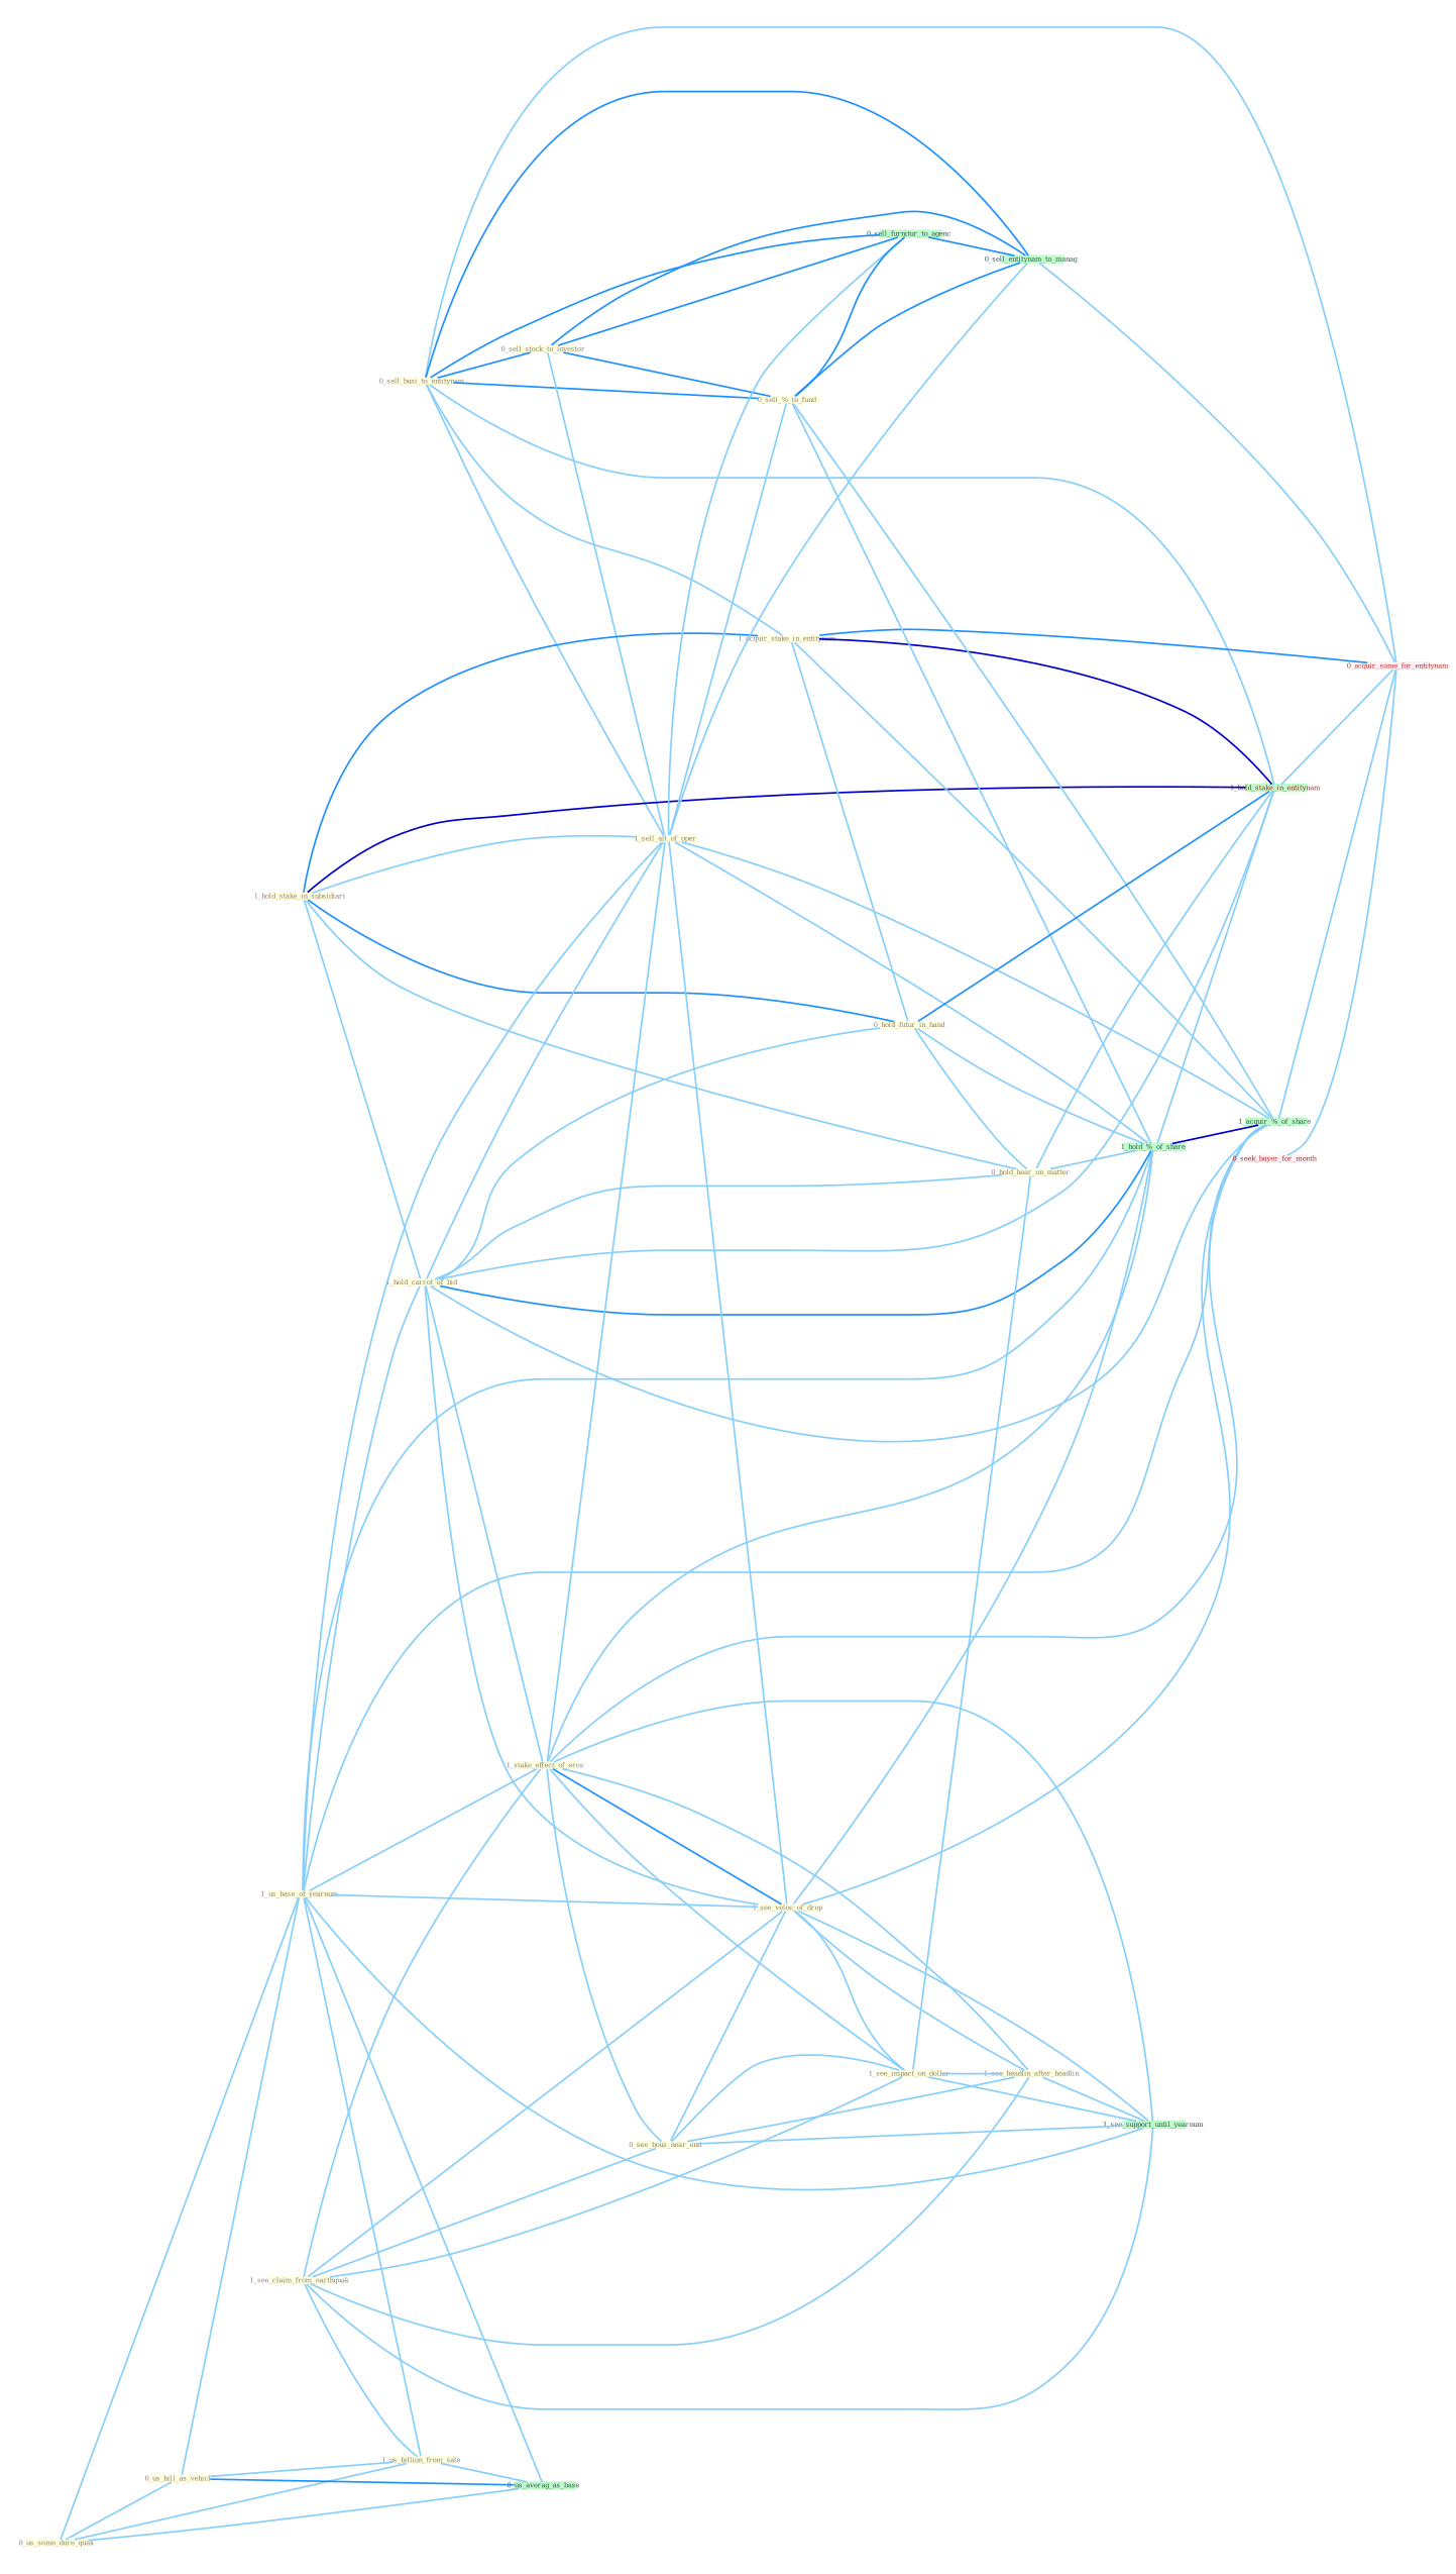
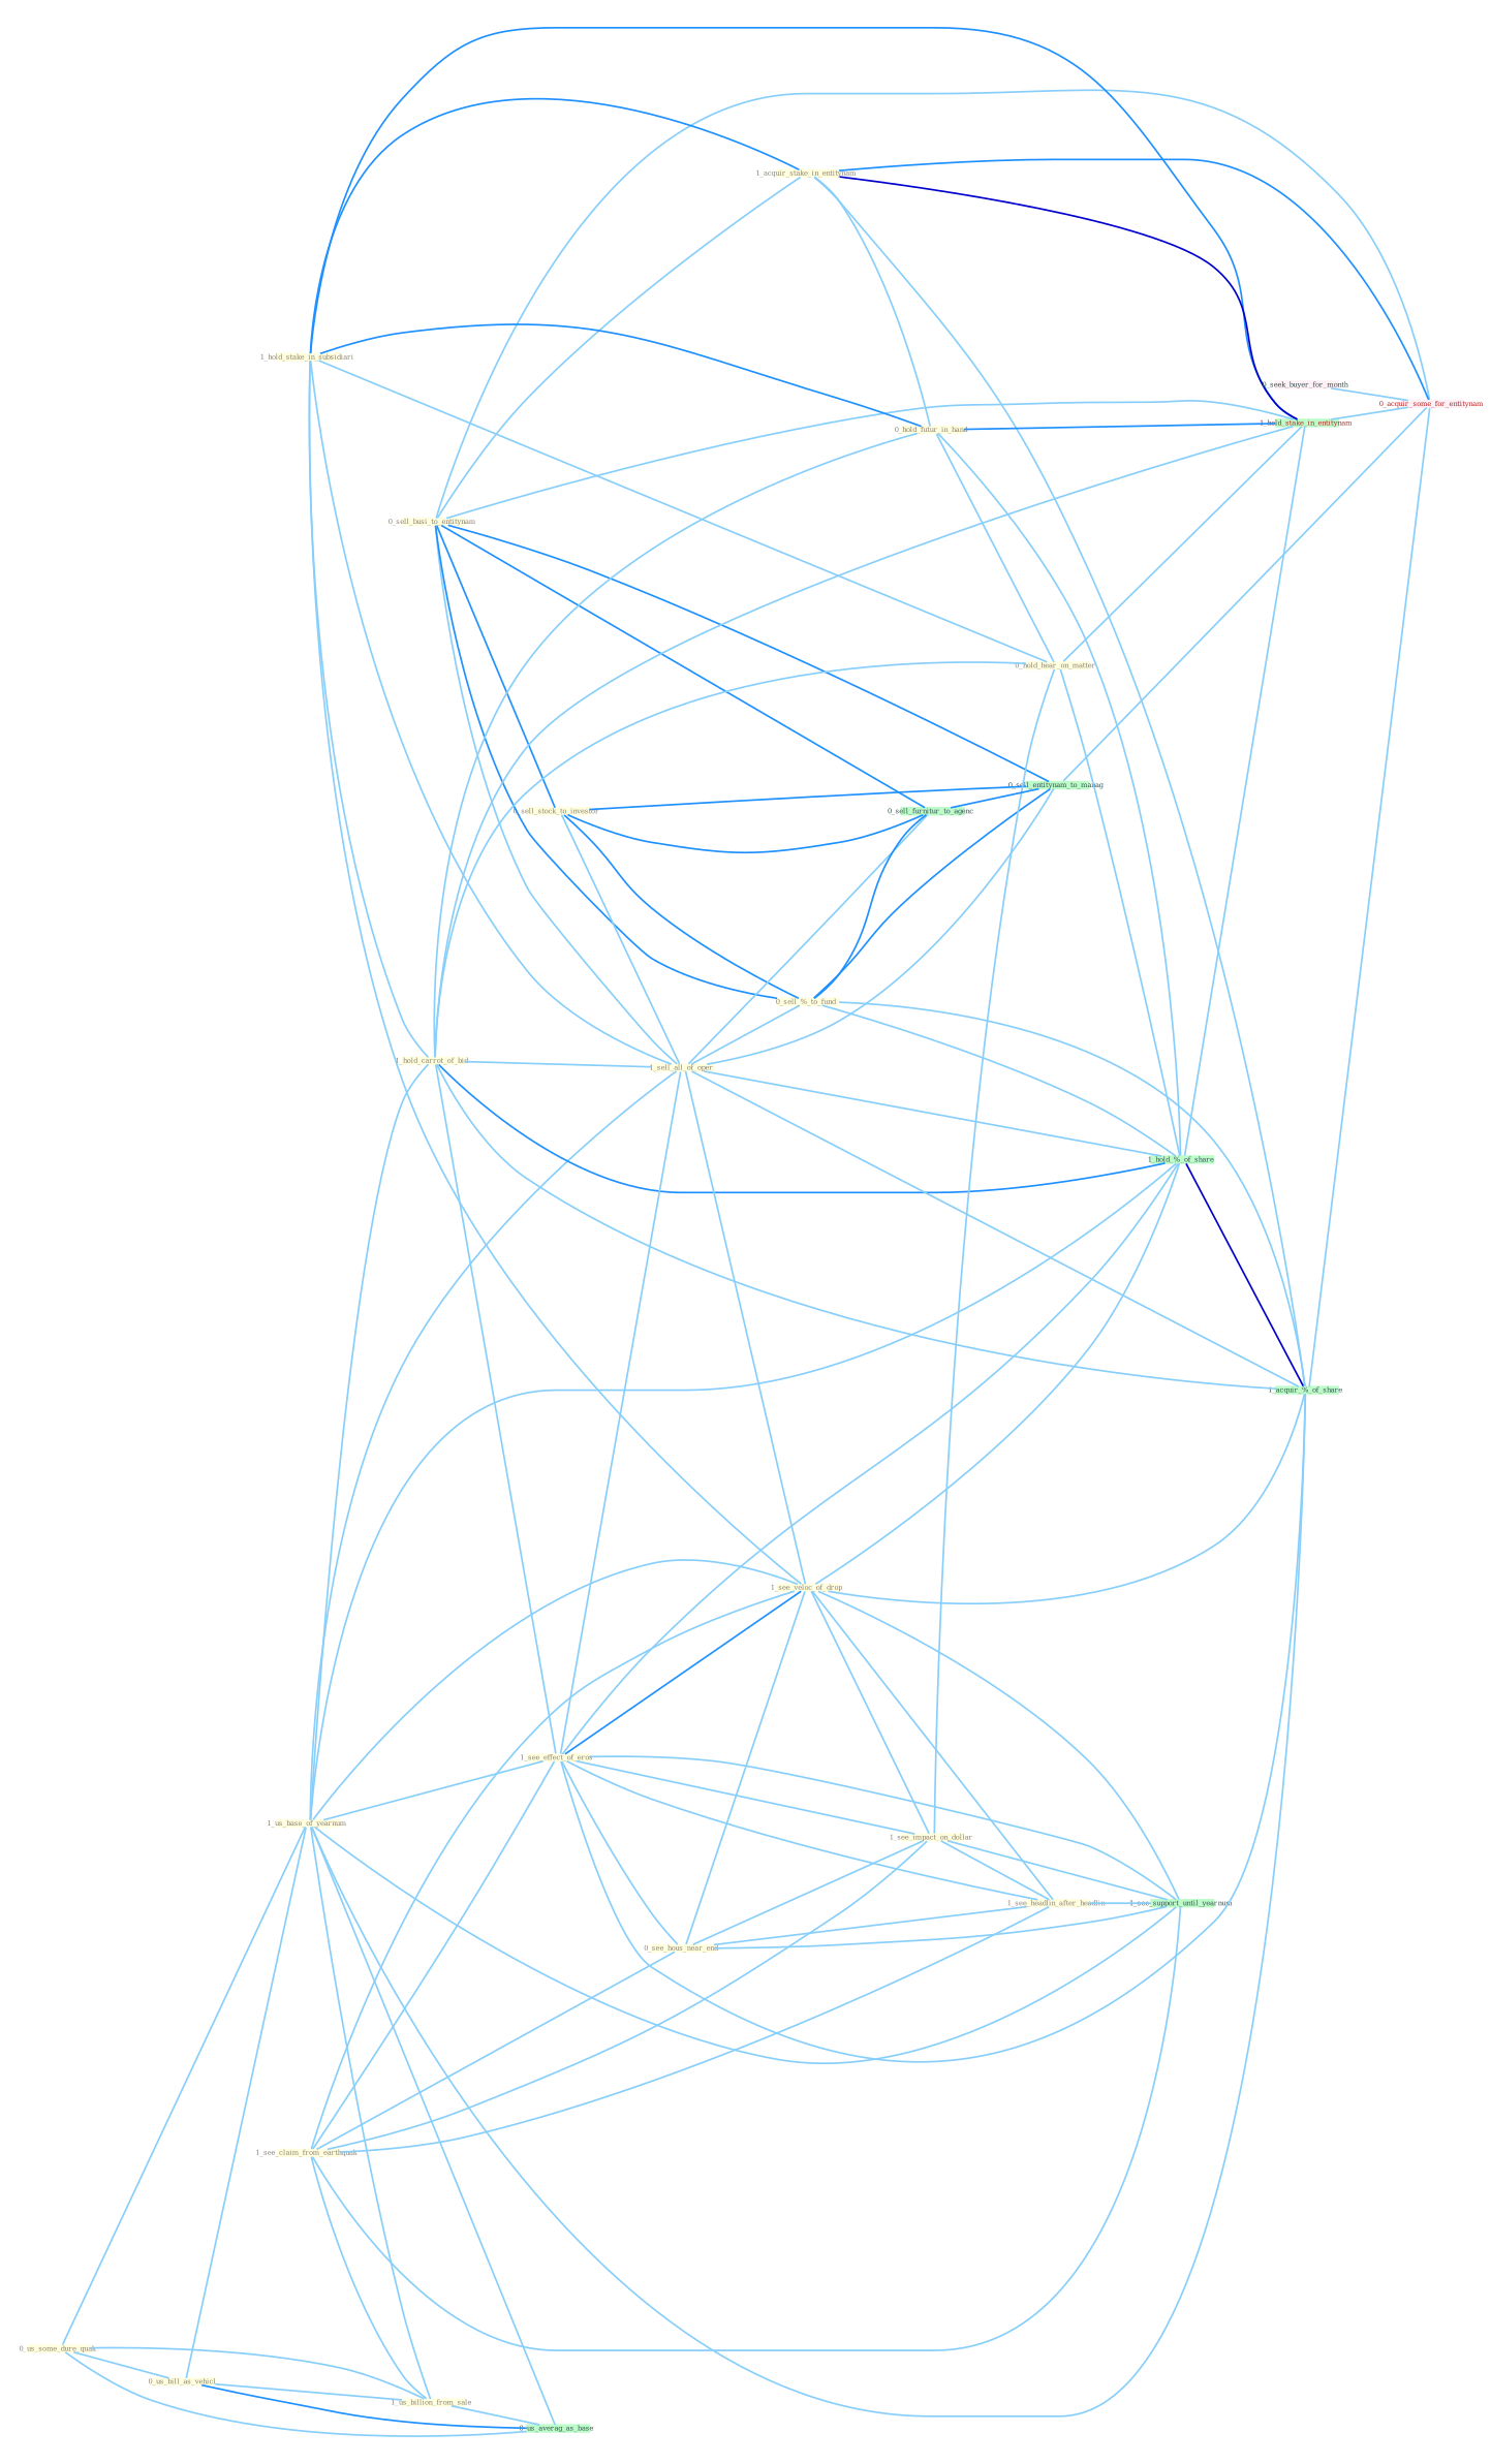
  graph {
    rankdir=LR
    node [color="#ffffe0" fixedsize=true fontcolor="#8b7d6b" fontsize=4 shape=polygon style=filled]
    edge [color="#87cefa" w=1]
    "0_sell_busi_to_entitynam " [height=.06 width=.5]
    "1_see_claim_from_earthquak " [height=.06 width=.5]
    "0_us_some_dure_quak " [height=.06 width=.5]
    "0_sell_stock_to_investor " [height=.06 width=.5]
    "1_hold_stake_in_subsidiari " [height=.06 width=.5]
    "0_us_bill_as_vehicl " [height=.06 width=.5]
    "1_us_base_of_yearnum " [height=.06 width=.5]
    "1_acquir_stake_in_entitynam " [height=.06 width=.5]
    "1_hold_carrot_of_bid " [height=.06 width=.5]
-   "1_see_effect_of_eros " [height=.06 width=.5 label="1_stake_effect_of_eros"]
+   "1_see_effect_of_eros " [height=.06 width=.5]
    "1_sell_all_of_oper " [height=.06 width=.5]
    "0_sell_%_to_fund " [height=.06 width=.5]
    "0_see_hous_near_end " [height=.06 width=.5]
    "1_see_veloc_of_drop " [height=.06 width=.5]
    "1_see_impact_on_dollar " [height=.06 width=.5]
    "0_hold_futur_in_hand " [height=.06 width=.5]
    "1_us_billion_from_sale " [height=.06 width=.5]
    "0_hold_hear_on_matter " [height=.06 width=.5]
    "1_see_headlin_after_headlin " [height=.06 width=.5]
-   "0_seek_buyer_for_month " [color="#fff0f5" fontcolor="#b22222" height=.06 width=.5]
+   "0_seek_buyer_for_month " [color="#fff0f5" fontcolor="#2f4f4f" height=.06 width=.5]
    n21 [color="#fff0f5" fontcolor="#b22222" height=.06 label="0_acquir_some_for_entitynam" width=.5]
    "1_hold_stake_in_entitynam " [color="#BDFCC9" fontcolor="#b22222" height=.06 width=.5]
    "0_sell_furnitur_to_agenc " [color="#BDFCC9" fontcolor="#2f4f4f" height=.06 width=.5]
    "0_sell_entitynam_to_manag " [color="#BDFCC9" fontcolor="#2f4f4f" height=.06 width=.5]
    "1_see_support_until_yearnum " [color="#BDFCC9" fontcolor="#2f4f4f" height=.06 width=.5]
    "0_us_averag_as_base " [color="#BDFCC9" fontcolor="#2f4f4f" height=.06 width=.5]
    "1_hold_%_of_share " [color="#BDFCC9" fontcolor="#2f4f4f" height=.06 width=.5]
    "1_acquir_%_of_share " [color="#BDFCC9" fontcolor="#2f4f4f" height=.06 width=.5]
    subgraph sub_1 {
      "0_sell_busi_to_entitynam "
      "1_see_claim_from_earthquak "
      "0_us_some_dure_quak "
      "0_sell_stock_to_investor "
      "1_hold_stake_in_subsidiari "
      "0_us_bill_as_vehicl "
      "1_us_base_of_yearnum "
      "1_acquir_stake_in_entitynam "
      "1_hold_carrot_of_bid "
      "1_see_effect_of_eros "
      "1_sell_all_of_oper "
      "0_sell_%_to_fund "
      "0_see_hous_near_end "
      "1_see_veloc_of_drop "
      "1_see_impact_on_dollar "
      "0_hold_futur_in_hand "
      "1_us_billion_from_sale "
      "0_hold_hear_on_matter "
      "1_see_headlin_after_headlin "
    }
    subgraph sub_2 {
      "0_seek_buyer_for_month "
      n21
    }
    "0_sell_busi_to_entitynam " -- "0_sell_stock_to_investor " [color="#1e90ff" w=2]
    "0_sell_busi_to_entitynam " -- "1_acquir_stake_in_entitynam "
    "0_sell_busi_to_entitynam " -- "1_sell_all_of_oper "
    "0_sell_busi_to_entitynam " -- "0_sell_%_to_fund " [color="#1e90ff" w=2]
    "0_sell_busi_to_entitynam " -- n21
    "0_sell_busi_to_entitynam " -- "1_hold_stake_in_entitynam "
    "0_sell_busi_to_entitynam " -- "0_sell_furnitur_to_agenc " [color="#1e90ff" w=2]
    "0_sell_busi_to_entitynam " -- "0_sell_entitynam_to_manag " [color="#1e90ff" w=2]
    "1_see_claim_from_earthquak " -- "1_see_effect_of_eros "
    "1_see_claim_from_earthquak " -- "0_see_hous_near_end "
    "1_see_claim_from_earthquak " -- "1_see_veloc_of_drop "
    "1_see_claim_from_earthquak " -- "1_see_impact_on_dollar "
    "1_see_claim_from_earthquak " -- "1_us_billion_from_sale "
    "1_see_claim_from_earthquak " -- "1_see_headlin_after_headlin "
    "1_see_claim_from_earthquak " -- "1_see_support_until_yearnum "
    "0_us_some_dure_quak " -- "0_us_bill_as_vehicl "
    "0_us_some_dure_quak " -- "1_us_base_of_yearnum "
    "0_us_some_dure_quak " -- "1_us_billion_from_sale "
    "0_us_some_dure_quak " -- "0_us_averag_as_base "
    "0_sell_stock_to_investor " -- "1_sell_all_of_oper "
    "0_sell_stock_to_investor " -- "0_sell_%_to_fund " [color="#1e90ff" w=2]
    "0_sell_stock_to_investor " -- "0_sell_furnitur_to_agenc " [color="#1e90ff" w=2]
    "0_sell_stock_to_investor " -- "0_sell_entitynam_to_manag " [color="#1e90ff" w=2]
    "1_hold_stake_in_subsidiari " -- "1_acquir_stake_in_entitynam " [color="#1e90ff" w=2]
    "1_hold_stake_in_subsidiari " -- "1_hold_carrot_of_bid "
    "1_hold_stake_in_subsidiari " -- "1_sell_all_of_oper "
    "1_hold_stake_in_subsidiari " -- "0_hold_futur_in_hand " [color="#1e90ff" w=2]
    "1_hold_stake_in_subsidiari " -- "0_hold_hear_on_matter "
-   "1_hold_stake_in_subsidiari " -- "1_hold_stake_in_entitynam " [color="#0000cd" w=3]
+   "1_hold_stake_in_subsidiari " -- "1_hold_stake_in_entitynam " [color="#1e90ff" w=3]
    "0_us_bill_as_vehicl " -- "1_us_base_of_yearnum "
    "0_us_bill_as_vehicl " -- "1_us_billion_from_sale "
    "0_us_bill_as_vehicl " -- "0_us_averag_as_base " [color="#1e90ff" w=2]
    "1_us_base_of_yearnum " -- "1_hold_carrot_of_bid "
    "1_us_base_of_yearnum " -- "1_see_effect_of_eros "
    "1_us_base_of_yearnum " -- "1_sell_all_of_oper "
    "1_us_base_of_yearnum " -- "1_see_veloc_of_drop "
    "1_us_base_of_yearnum " -- "1_us_billion_from_sale "
    "1_us_base_of_yearnum " -- "1_see_support_until_yearnum "
    "1_us_base_of_yearnum " -- "0_us_averag_as_base "
    "1_us_base_of_yearnum " -- "1_hold_%_of_share "
    "1_us_base_of_yearnum " -- "1_acquir_%_of_share "
    "1_acquir_stake_in_entitynam " -- "0_hold_futur_in_hand "
    "1_acquir_stake_in_entitynam " -- n21 [color="#1e90ff" w=2]
    "1_acquir_stake_in_entitynam " -- "1_hold_stake_in_entitynam " [color="#0000cd" w=3]
    "1_acquir_stake_in_entitynam " -- "1_acquir_%_of_share "
    "1_hold_carrot_of_bid " -- "1_see_effect_of_eros "
    "1_hold_carrot_of_bid " -- "1_sell_all_of_oper "
-   "1_hold_carrot_of_bid " -- "1_see_veloc_of_drop "
+   "1_hold_stake_in_subsidiari " -- "1_see_veloc_of_drop "
    "1_hold_carrot_of_bid " -- "0_hold_futur_in_hand "
    "1_hold_carrot_of_bid " -- "0_hold_hear_on_matter "
    "1_hold_carrot_of_bid " -- "1_hold_stake_in_entitynam "
    "1_hold_carrot_of_bid " -- "1_hold_%_of_share " [color="#1e90ff" w=2]
    "1_hold_carrot_of_bid " -- "1_acquir_%_of_share "
    "1_see_effect_of_eros " -- "1_sell_all_of_oper "
    "1_see_effect_of_eros " -- "0_see_hous_near_end "
    "1_see_effect_of_eros " -- "1_see_veloc_of_drop " [color="#1e90ff" w=2]
    "1_see_effect_of_eros " -- "1_see_impact_on_dollar "
    "1_see_effect_of_eros " -- "1_see_headlin_after_headlin "
    "1_see_effect_of_eros " -- "1_see_support_until_yearnum "
    "1_see_effect_of_eros " -- "1_hold_%_of_share "
    "1_see_effect_of_eros " -- "1_acquir_%_of_share "
    "1_sell_all_of_oper " -- "0_sell_%_to_fund "
    "1_sell_all_of_oper " -- "1_see_veloc_of_drop "
    "1_sell_all_of_oper " -- "0_sell_furnitur_to_agenc "
    "1_sell_all_of_oper " -- "0_sell_entitynam_to_manag "
    "1_sell_all_of_oper " -- "1_hold_%_of_share "
    "1_sell_all_of_oper " -- "1_acquir_%_of_share "
    "0_sell_%_to_fund " -- "0_sell_furnitur_to_agenc " [color="#1e90ff" w=2]
    "0_sell_%_to_fund " -- "0_sell_entitynam_to_manag " [color="#1e90ff" w=2]
    "0_sell_%_to_fund " -- "1_hold_%_of_share "
    "0_sell_%_to_fund " -- "1_acquir_%_of_share "
    "0_see_hous_near_end " -- "1_see_veloc_of_drop "
    "0_see_hous_near_end " -- "1_see_impact_on_dollar "
    "0_see_hous_near_end " -- "1_see_headlin_after_headlin "
    "0_see_hous_near_end " -- "1_see_support_until_yearnum "
    "1_see_veloc_of_drop " -- "1_see_impact_on_dollar "
    "1_see_veloc_of_drop " -- "1_see_headlin_after_headlin "
    "1_see_veloc_of_drop " -- "1_see_support_until_yearnum "
    "1_see_veloc_of_drop " -- "1_hold_%_of_share "
    "1_see_veloc_of_drop " -- "1_acquir_%_of_share "
    "1_see_impact_on_dollar " -- "0_hold_hear_on_matter "
    "1_see_impact_on_dollar " -- "1_see_headlin_after_headlin "
    "1_see_impact_on_dollar " -- "1_see_support_until_yearnum "
    "0_hold_futur_in_hand " -- "0_hold_hear_on_matter "
    "0_hold_futur_in_hand " -- "1_hold_stake_in_entitynam " [color="#1e90ff" w=2]
    "0_hold_futur_in_hand " -- "1_hold_%_of_share "
    "1_us_billion_from_sale " -- "0_us_averag_as_base "
    "0_hold_hear_on_matter " -- "1_hold_stake_in_entitynam "
    "0_hold_hear_on_matter " -- "1_hold_%_of_share "
    "1_see_headlin_after_headlin " -- "1_see_support_until_yearnum "
    "0_seek_buyer_for_month " -- n21
    "1_hold_stake_in_entitynam " -- n21
    "0_sell_furnitur_to_agenc " -- "0_sell_entitynam_to_manag " [color="#1e90ff" w=2]
    "0_sell_entitynam_to_manag " -- n21
    "1_hold_%_of_share " -- "1_hold_stake_in_entitynam "
    "1_hold_%_of_share " -- "1_acquir_%_of_share " [color="#0000cd" w=3]
    "1_acquir_%_of_share " -- n21
  }
